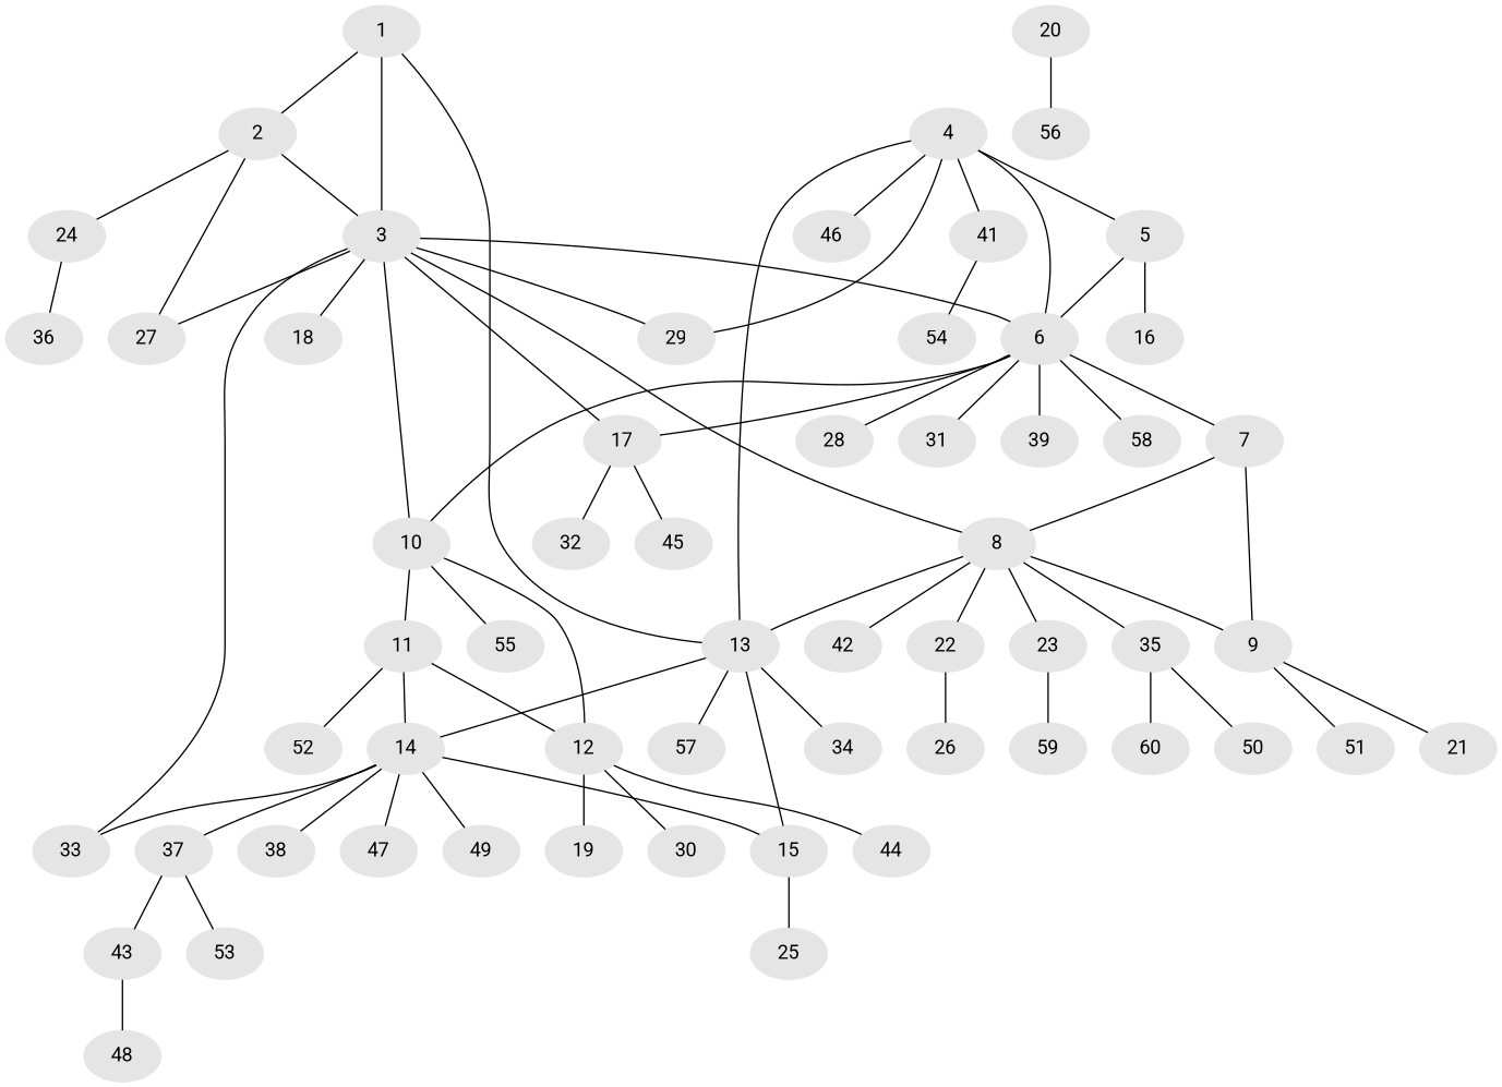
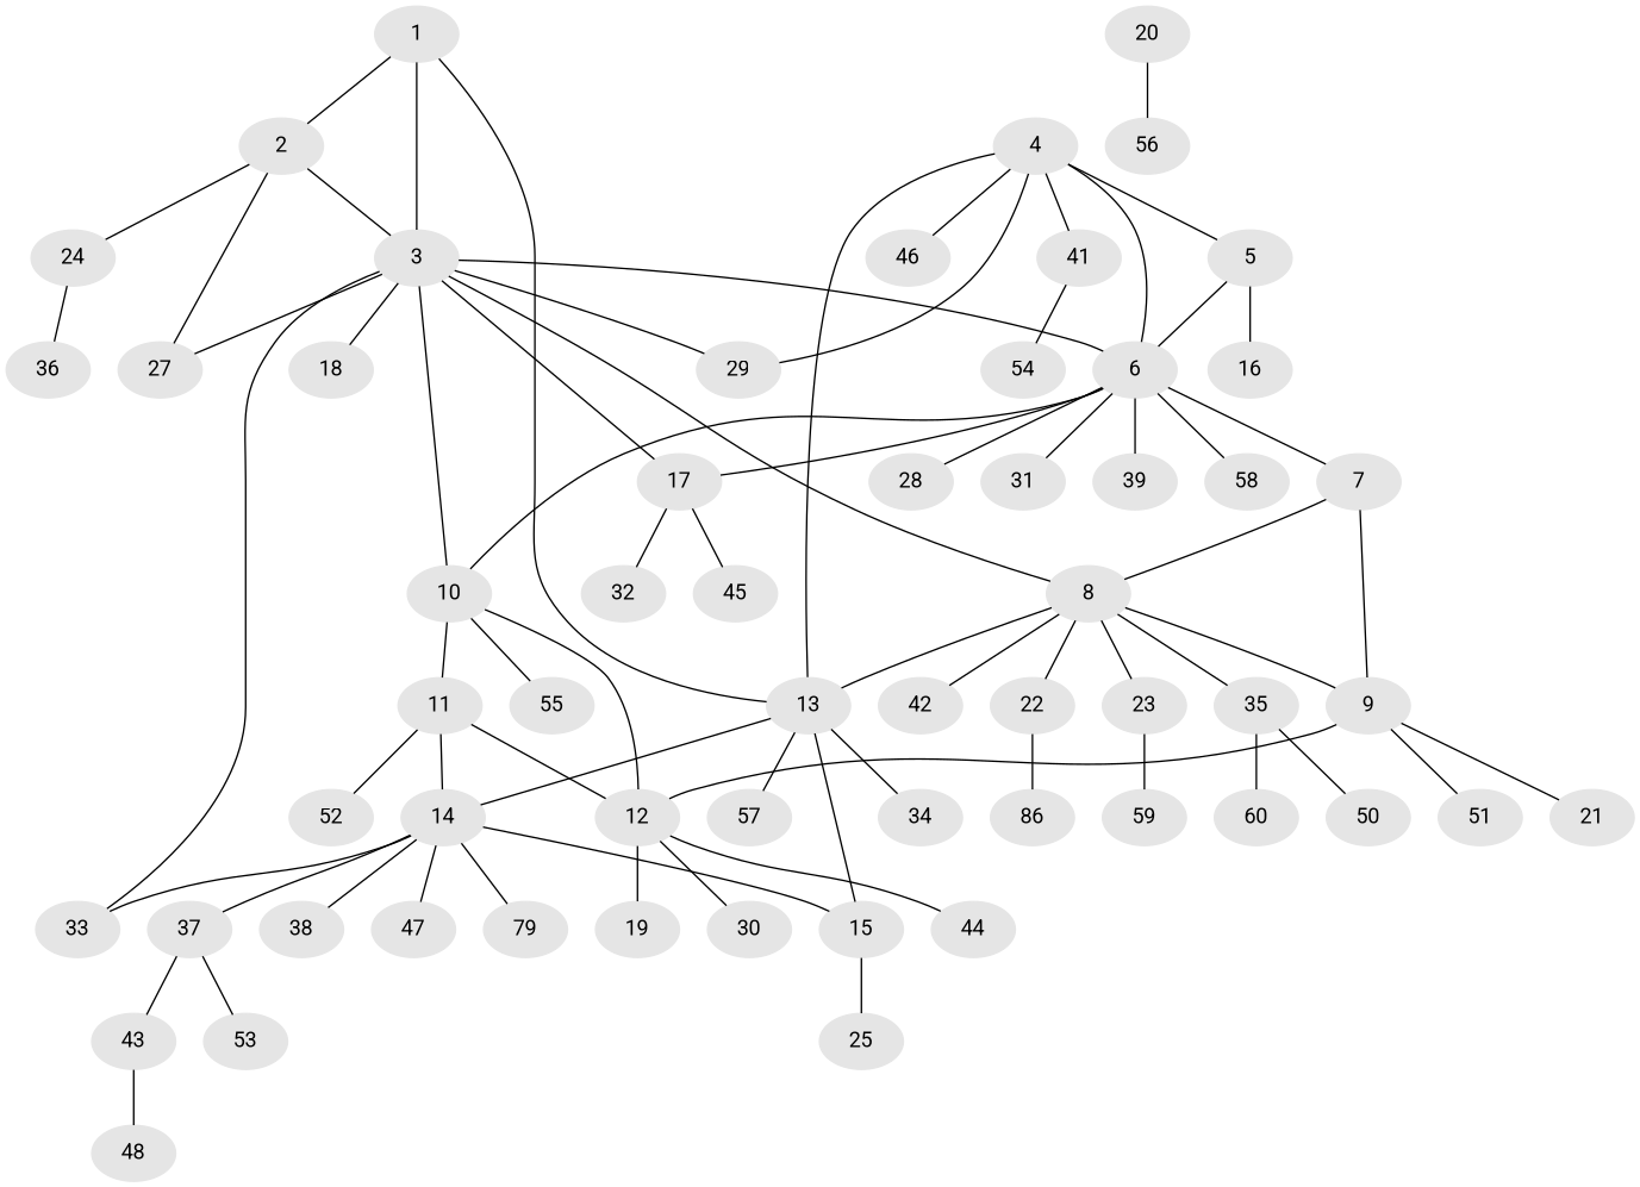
  graph {
    fontname=Roboto
    node [color=gray90 fontname=Roboto style=filled]
    edge [fontname=Roboto]
    1
    2
    3
    13
    24
    27
    6
    8
    10
    17
    18
    29
    33
    14
    15
    34
    57
    36
    7
    28
    31
    39
    58
    9
    22
    23
    35
    42
    12
    11
    55
    32
    45
    20
    56
    4
    5
    41
    46
    16
    54
    21
    51
-   26
+   26 [label=86]
    59
    50
    60
    19
    30
    44
    52
    37
    38
    47
-   49
+   49 [label=79]
    25
    43
    53
    48
    1 -- 2
    1 -- 3
    1 -- 13
    2 -- 3
    2 -- 24
    2 -- 27
    3 -- 27
    3 -- 6
    3 -- 8
    3 -- 10
    3 -- 17
    3 -- 18
    3 -- 29
    3 -- 33
    13 -- 14
    13 -- 15
    13 -- 34
    13 -- 57
    24 -- 36
    6 -- 10
    6 -- 17
    6 -- 7
    6 -- 28
    6 -- 31
    6 -- 39
    6 -- 58
    8 -- 13
    8 -- 9
    8 -- 22
    8 -- 23
    8 -- 35
    8 -- 42
    10 -- 12
    10 -- 11
    10 -- 55
    17 -- 32
    17 -- 45
    14 -- 33
    14 -- 15
    14 -- 37
    14 -- 38
    14 -- 47
    14 -- 49
    15 -- 25
    7 -- 8
    7 -- 9
+   9 -- 12
    9 -- 21
    9 -- 51
    22 -- 26
    23 -- 59
    35 -- 50
    35 -- 60
    12 -- 19
    12 -- 30
    12 -- 44
    11 -- 14
    11 -- 12
    11 -- 52
    20 -- 56
    4 -- 13
    4 -- 6
    4 -- 29
    4 -- 5
    4 -- 41
    4 -- 46
    5 -- 6
    5 -- 16
    41 -- 54
    37 -- 43
    37 -- 53
    43 -- 48
  }
